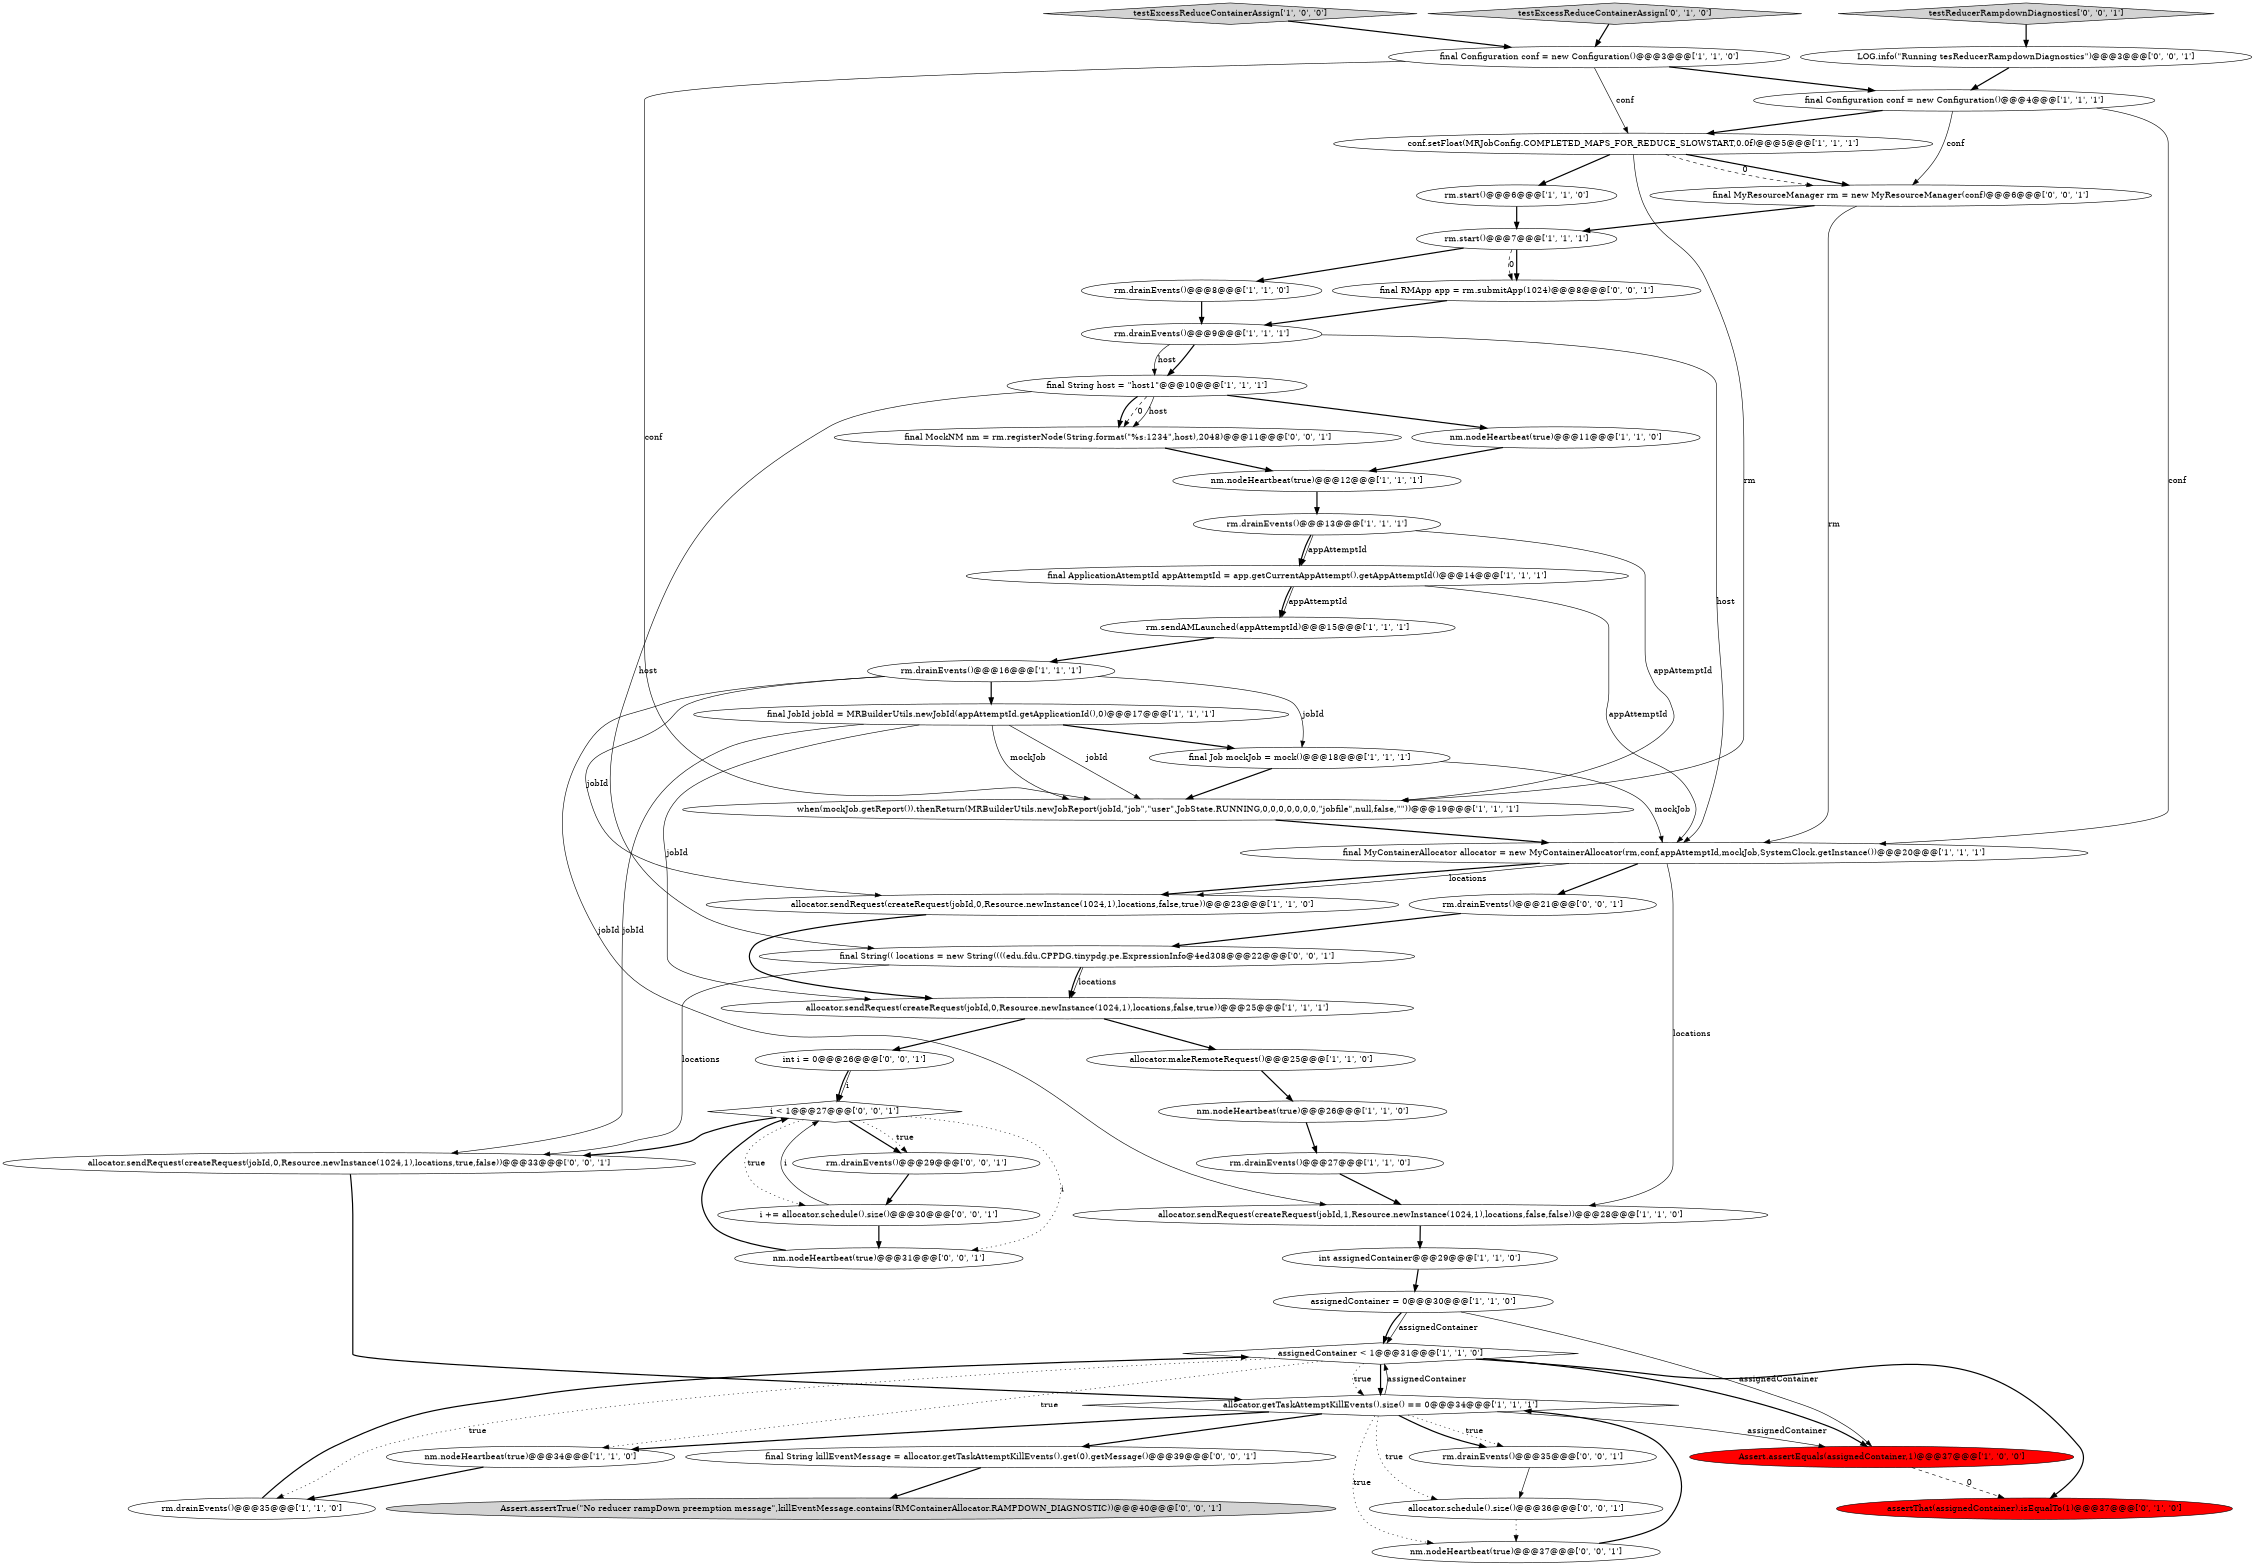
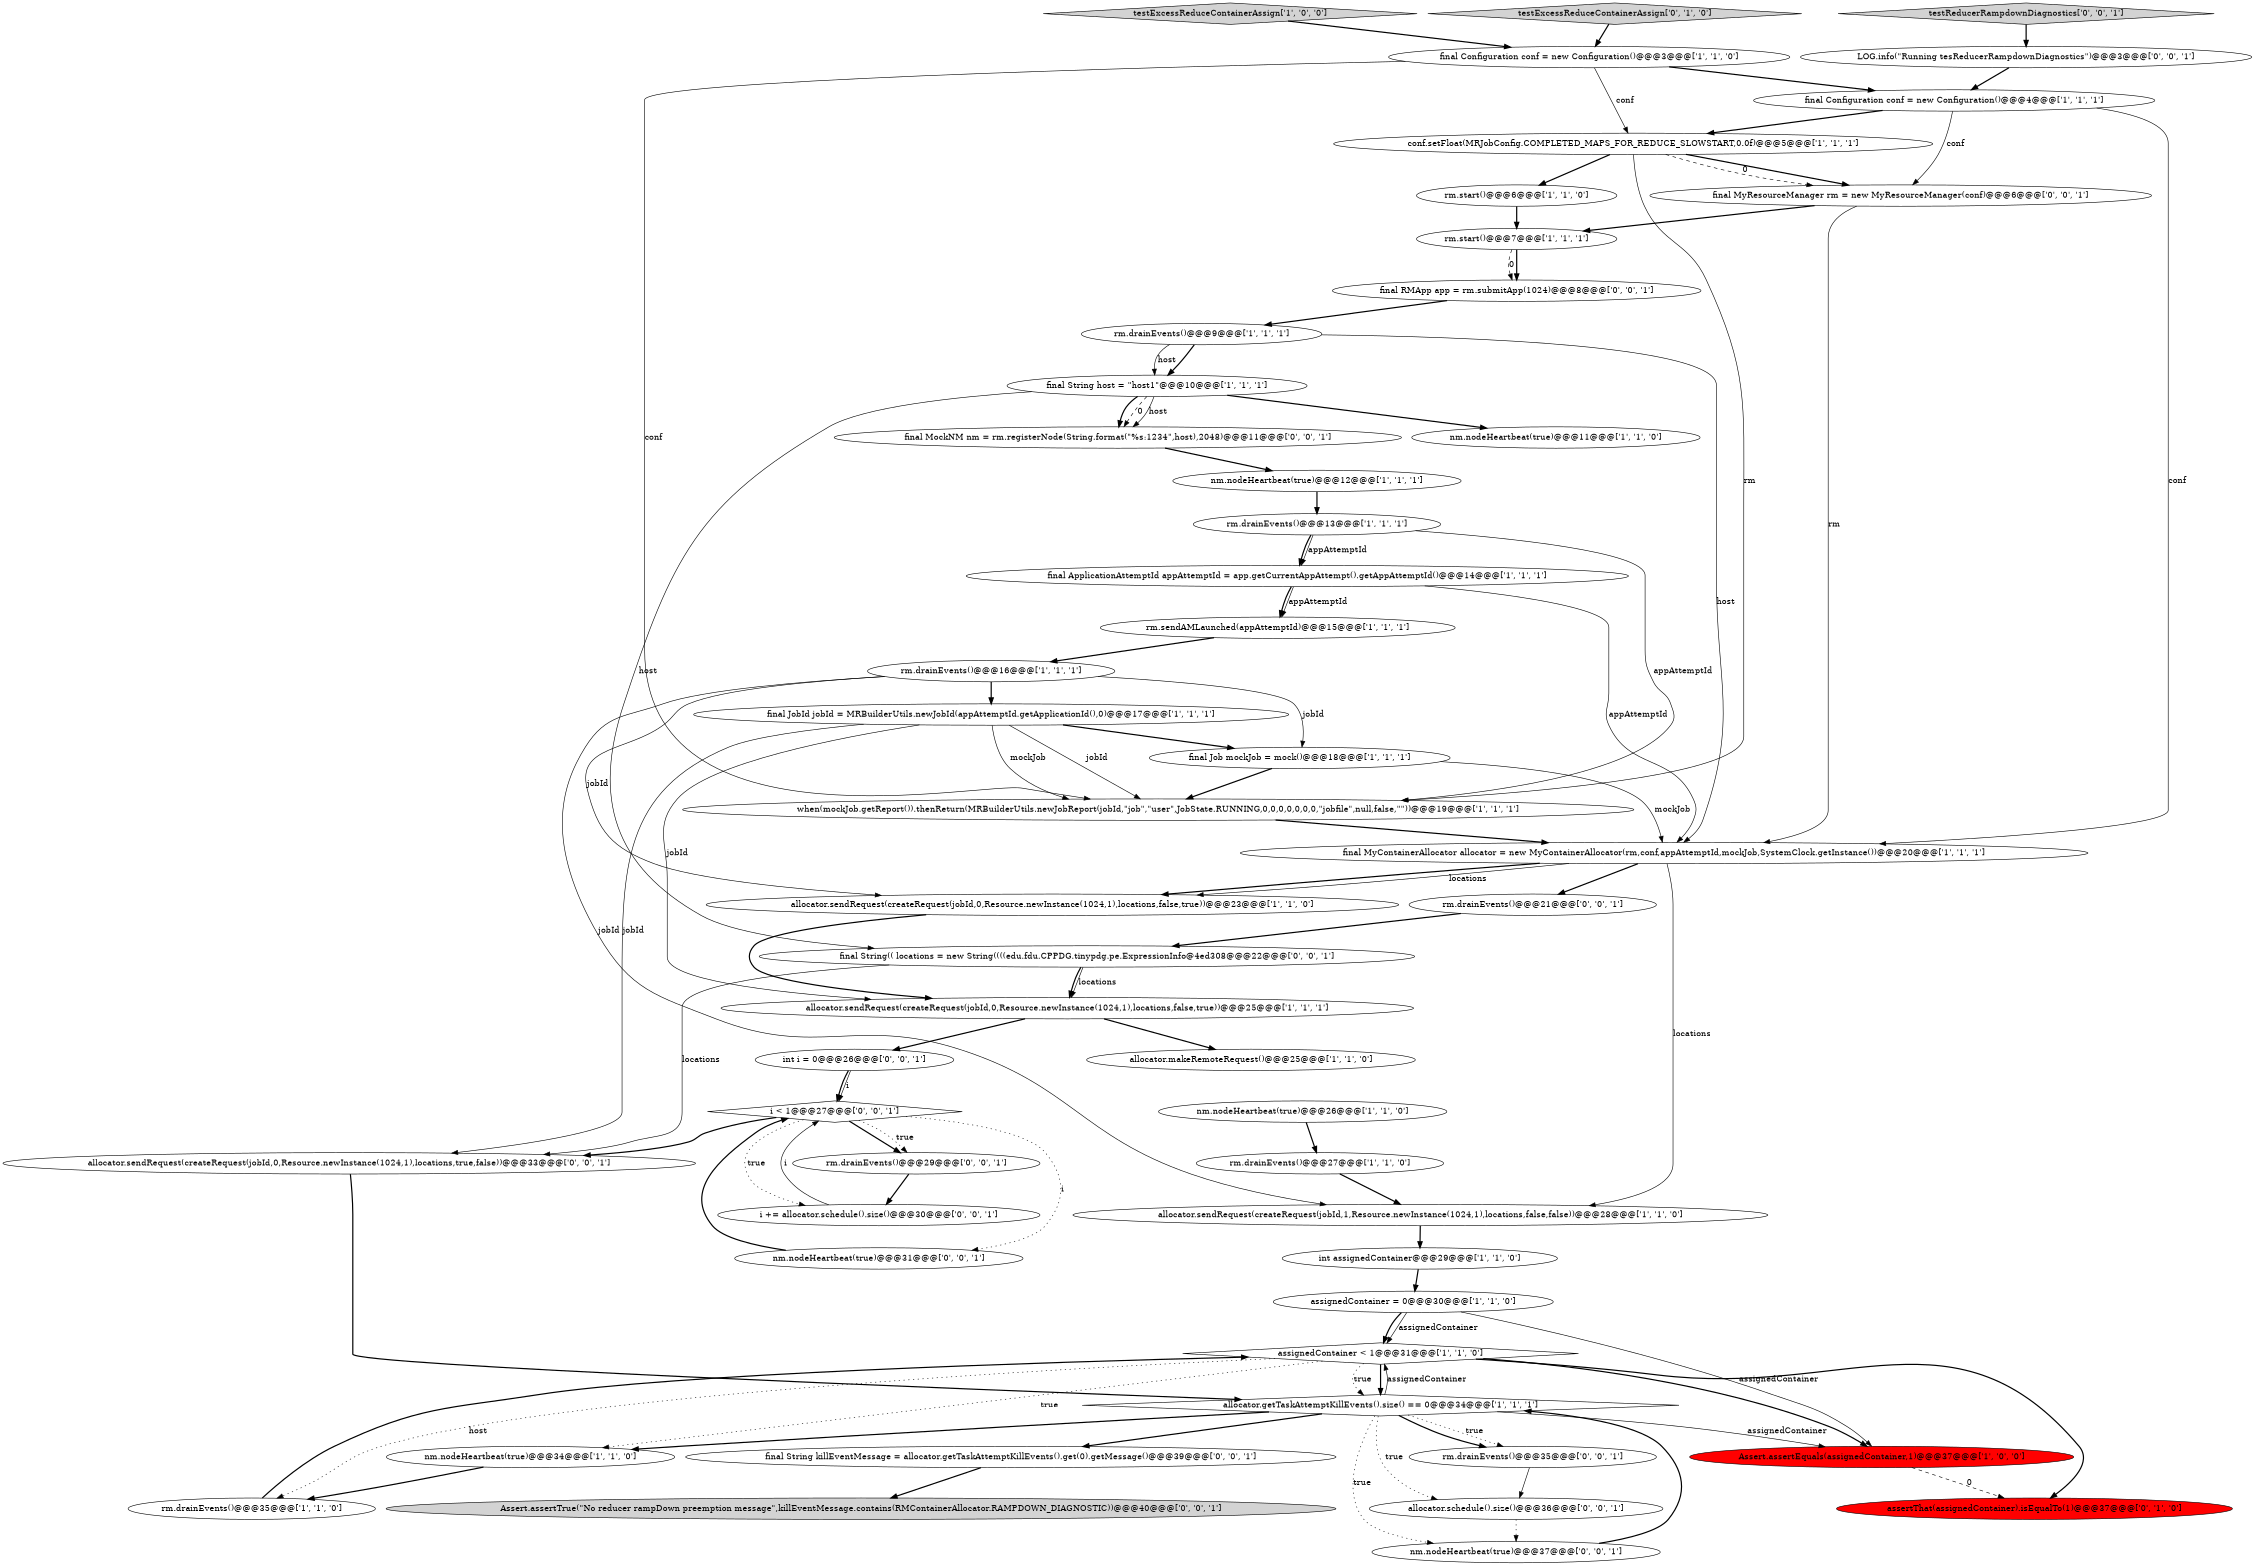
  digraph {
    node [fillcolor=white shape=ellipse style=filled]
    edge [style=bold]
    n1 [fillcolor=red label="assertThat(assignedContainer).isEqualTo(1)@@@37@@@['0', '1', '0']"]
    n2 [label="when(mockJob.getReport()).thenReturn(MRBuilderUtils.newJobReport(jobId,\"job\",\"user\",JobState.RUNNING,0,0,0,0,0,0,0,\"jobfile\",null,false,\"\"))@@@19@@@['1', '1', '1']"]
    n3 [label="final MyContainerAllocator allocator = new MyContainerAllocator(rm,conf,appAttemptId,mockJob,SystemClock.getInstance())@@@20@@@['1', '1', '1']"]
    n4 [label="allocator.sendRequest(createRequest(jobId,1,Resource.newInstance(1024,1),locations,false,false))@@@28@@@['1', '1', '0']"]
    n5 [label="rm.drainEvents()@@@21@@@['0', '0', '1']"]
    n6 [label="allocator.sendRequest(createRequest(jobId,0,Resource.newInstance(1024,1),locations,false,true))@@@23@@@['1', '1', '0']"]
    n7 [label="assignedContainer = 0@@@30@@@['1', '1', '0']"]
    n8 [label="assignedContainer < 1@@@31@@@['1', '1', '0']" shape=diamond]
    n9 [fillcolor=red label="Assert.assertEquals(assignedContainer,1)@@@37@@@['1', '0', '0']"]
    n10 [label="rm.drainEvents()@@@35@@@['1', '1', '0']"]
    n11 [label="allocator.getTaskAttemptKillEvents().size() == 0@@@34@@@['1', '1', '1']" shape=diamond]
    n12 [label="nm.nodeHeartbeat(true)@@@34@@@['1', '1', '0']"]
    n13 [label="allocator.schedule().size()@@@36@@@['0', '0', '1']"]
    n14 [label="nm.nodeHeartbeat(true)@@@37@@@['0', '0', '1']"]
    n15 [label="final String killEventMessage = allocator.getTaskAttemptKillEvents().get(0).getMessage()@@@39@@@['0', '0', '1']"]
    n16 [label="rm.drainEvents()@@@35@@@['0', '0', '1']"]
    n17 [label="rm.drainEvents()@@@9@@@['1', '1', '1']"]
    n18 [label="final String host = \"host1\"@@@10@@@['1', '1', '1']"]
    n19 [label="final String(( locations = new String((((edu.fdu.CPPDG.tinypdg.pe.ExpressionInfo@4ed308@@@22@@@['0', '0', '1']"]
    n20 [label="final MockNM nm = rm.registerNode(String.format(\"%s:1234\",host),2048)@@@11@@@['0', '0', '1']"]
    n21 [label="nm.nodeHeartbeat(true)@@@11@@@['1', '1', '0']"]
    n22 [label="rm.drainEvents()@@@27@@@['1', '1', '0']"]
    n23 [label="int assignedContainer@@@29@@@['1', '1', '0']"]
    n24 [label="allocator.sendRequest(createRequest(jobId,0,Resource.newInstance(1024,1),locations,true,false))@@@33@@@['0', '0', '1']"]
    n25 [label="nm.nodeHeartbeat(true)@@@26@@@['1', '1', '0']"]
    n26 [label="final RMApp app = rm.submitApp(1024)@@@8@@@['0', '0', '1']"]
    n27 [label="nm.nodeHeartbeat(true)@@@31@@@['0', '0', '1']"]
    n28 [label="i < 1@@@27@@@['0', '0', '1']" shape=diamond]
    n29 [label="i += allocator.schedule().size()@@@30@@@['0', '0', '1']"]
    n30 [label="rm.drainEvents()@@@29@@@['0', '0', '1']"]
-   n31 [label="rm.drainEvents()@@@8@@@['1', '1', '0']"]
    n32 [fillcolor=lightgray label="testExcessReduceContainerAssign['1', '0', '0']" shape=diamond]
    n33 [label="final Configuration conf = new Configuration()@@@3@@@['1', '1', '0']"]
    n34 [label="final Configuration conf = new Configuration()@@@4@@@['1', '1', '1']"]
    n35 [label="conf.setFloat(MRJobConfig.COMPLETED_MAPS_FOR_REDUCE_SLOWSTART,0.0f)@@@5@@@['1', '1', '1']"]
    n36 [label="rm.sendAMLaunched(appAttemptId)@@@15@@@['1', '1', '1']"]
    n37 [label="rm.drainEvents()@@@16@@@['1', '1', '1']"]
    n38 [label="final Job mockJob = mock()@@@18@@@['1', '1', '1']"]
    n39 [label="final JobId jobId = MRBuilderUtils.newJobId(appAttemptId.getApplicationId(),0)@@@17@@@['1', '1', '1']"]
    n40 [label="allocator.sendRequest(createRequest(jobId,0,Resource.newInstance(1024,1),locations,false,true))@@@25@@@['1', '1', '1']"]
    n41 [label="allocator.makeRemoteRequest()@@@25@@@['1', '1', '0']"]
    n42 [label="int i = 0@@@26@@@['0', '0', '1']"]
    n43 [label="LOG.info(\"Running tesReducerRampdownDiagnostics\")@@@3@@@['0', '0', '1']"]
    n44 [label="final MyResourceManager rm = new MyResourceManager(conf)@@@6@@@['0', '0', '1']"]
    n45 [label="rm.start()@@@7@@@['1', '1', '1']"]
    n46 [label="nm.nodeHeartbeat(true)@@@12@@@['1', '1', '1']"]
    n47 [label="rm.drainEvents()@@@13@@@['1', '1', '1']"]
    n48 [label="rm.start()@@@6@@@['1', '1', '0']"]
    n49 [fillcolor=lightgray label="Assert.assertTrue(\"No reducer rampDown preemption message\",killEventMessage.contains(RMContainerAllocator.RAMPDOWN_DIAGNOSTIC))@@@40@@@['0', '0', '1']"]
    n50 [label="final ApplicationAttemptId appAttemptId = app.getCurrentAppAttempt().getAppAttemptId()@@@14@@@['1', '1', '1']"]
    n51 [fillcolor=lightgray label="testExcessReduceContainerAssign['0', '1', '0']" shape=diamond]
    n52 [fillcolor=lightgray label="testReducerRampdownDiagnostics['0', '0', '1']" shape=diamond]
    n2 -> n3
    n3 -> n4 [label=locations style=solid]
    n3 -> n5
    n3 -> n6
    n3 -> n6 [label=locations style=solid]
    n4 -> n23
    n5 -> n19
    n6 -> n40
    n7 -> n8 [label=assignedContainer style=solid]
    n7 -> n8
    n7 -> n9 [label=assignedContainer style=solid]
    n8 -> n1
    n8 -> n9
-   n8 -> n10 [label=true style=dotted]
+   n8 -> n10 [label=host style=dotted]
    n8 -> n11 [label=true style=dotted]
    n8 -> n11
    n8 -> n12 [label=true style=dotted]
    n9 -> n1 [label=0 style=dashed]
    n10 -> n8
    n11 -> n8 [label=assignedContainer style=solid]
    n11 -> n9 [label=assignedContainer style=solid]
    n11 -> n12
    n11 -> n13 [label=true style=dotted]
    n11 -> n14 [label=true style=dotted]
    n11 -> n15
    n11 -> n16 [label=true style=dotted]
    n11 -> n16
    n12 -> n10
    n13 -> n14 [style=dotted]
    n14 -> n11
    n15 -> n49
    n16 -> n13 [style=solid]
    n17 -> n3 [label=host style=solid]
    n17 -> n18
    n17 -> n18 [label=host style=solid]
    n18 -> n19 [label=host style=solid]
    n18 -> n20 [label=host style=solid]
    n18 -> n20
    n18 -> n20 [label=0 style=dashed]
    n18 -> n21
    n19 -> n24 [label=locations style=solid]
    n19 -> n40 [label=locations style=solid]
    n19 -> n40
    n20 -> n46
-   n21 -> n46
    n22 -> n4
    n23 -> n7
    n24 -> n11
    n25 -> n22
    n26 -> n17
    n27 -> n28
    n28 -> n24
    n28 -> n27 [label=i style=dotted]
    n28 -> n29 [label=true style=dotted]
    n28 -> n30
    n28 -> n30 [label=true style=dotted]
-   n29 -> n27
    n29 -> n28 [label=i style=solid]
    n30 -> n29
-   n31 -> n17
    n32 -> n33
    n33 -> n2 [label=conf style=solid]
    n33 -> n34
    n33 -> n35 [label=conf style=solid]
    n34 -> n3 [label=conf style=solid]
    n34 -> n35
    n34 -> n44 [label=conf style=solid]
    n35 -> n2 [label=rm style=solid]
    n35 -> n44
    n35 -> n44 [label=0 style=dashed]
    n35 -> n48
    n36 -> n37
    n37 -> n4 [label=jobId style=solid]
    n37 -> n6 [label=jobId style=solid]
    n37 -> n38 [label=jobId style=solid]
    n37 -> n39
    n38 -> n2
    n38 -> n3 [label=mockJob style=solid]
    n39 -> n2 [label=jobId style=solid]
    n39 -> n2 [label=mockJob style=solid]
    n39 -> n24 [label=jobId style=solid]
    n39 -> n38
    n39 -> n40 [label=jobId style=solid]
    n40 -> n41
    n40 -> n42
-   n41 -> n25
    n42 -> n28
    n42 -> n28 [label=i style=solid]
    n43 -> n34
    n44 -> n3 [label=rm style=solid]
    n44 -> n45
    n45 -> n26
    n45 -> n26 [label=0 style=dashed]
-   n45 -> n31
    n46 -> n47
    n47 -> n2 [label=appAttemptId style=solid]
    n47 -> n50
    n47 -> n50 [label=appAttemptId style=solid]
    n48 -> n45
    n50 -> n3 [label=appAttemptId style=solid]
    n50 -> n36 [label=appAttemptId style=solid]
    n50 -> n36
    n51 -> n33
    n52 -> n43
  }
